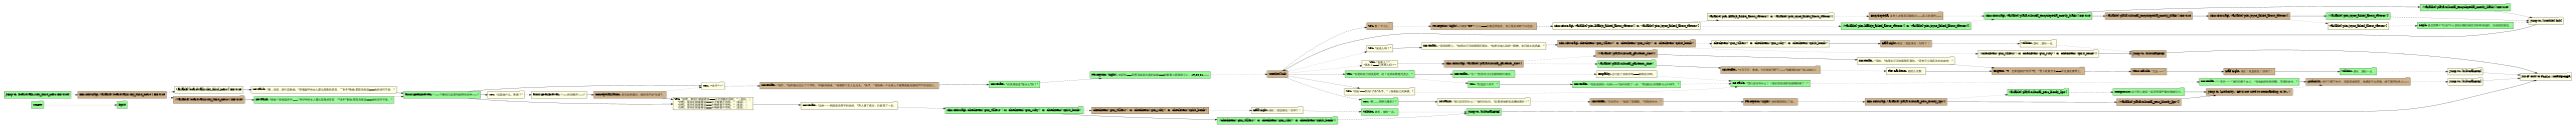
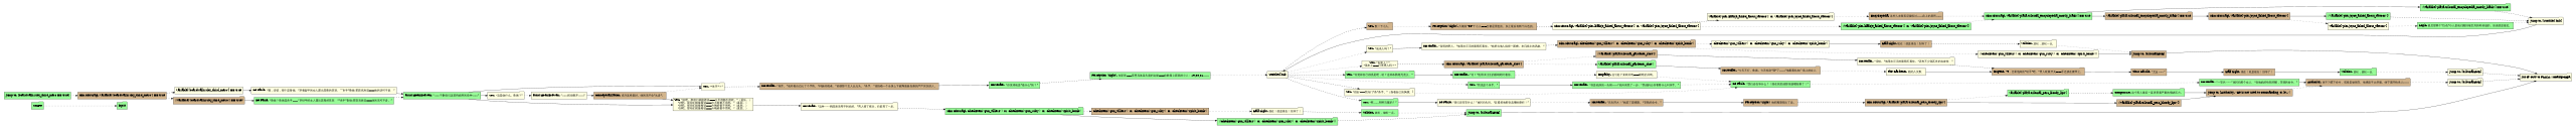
  digraph {
    rankdir=LR
    node [fillcolor=palegreen shape=folder style=filled]
    edge [style=dotted]
    n1 [label=START]
    n2 [label=input]
    n3 [fillcolor=tan label="Kim Kitsuragi: CheckItem(\"gun_villiers\")  or  CheckItem(\"gun_ruby\")  or  CheckItem(\"spirit_bomb\")"]
    n4 [fillcolor=lightyellow label="CheckItem(\"gun_villiers\")  or  CheckItem(\"gun_ruby\")  or  CheckItem(\"spirit_bomb\")" shape=box]
    n5 [fillcolor=lightyellow label="!(CheckItem(\"gun_villiers\")  or  CheckItem(\"gun_ruby\")  or  CheckItem(\"spirit_bomb\"))"]
    n6 [fillcolor=tan label="Half Light: 现在！就是现在！别等了！" shape=box]
    n7 [fillcolor=tan label="Jump to: [tribunalHUB]" shape=box]
    n8 [fillcolor=lightyellow label="Volition: 放松，放松一点。"]
    n9 [fillcolor=lightyellow label="JUMP OUT to PLAZA / KORTENAER"]
    n10 [label="Ruud Hoenkloewen: “……干翻你们这群狗娘养的杂种……”" shape=box]
    n11 [fillcolor=lightyellow label="You: “好吧。那咱们就接着说——今天谁都不用死。”（退后。）\n“好吧。那咱们就接着说——今天谁都不用死。”（返回。）\n“好吧。那咱们就接着说——今晚谁都不用死。”（返回。）\n“好吧。那咱们就接着说——今晚谁都不用死。”（返回。）" shape=box]
    n12 [fillcolor=lightyellow label="You: “*杀手*？”"]
    n13 [fillcolor=lightyellow label="You: “这是做什么，鲁德？”"]
    n14 [fillcolor=lightyellow label="Kortenaer: “这种……狗屁谈话帮不到你的。”男人摇了摇头，向前晃了一步。"]
    n15 [fillcolor=tan label="Kortenaer: “炮手。”他对着自己比了个手势。“种族歧视者。”他朝那个女人点点头。“杀手。”他指着一个全身上下被陶瓷板包裹的严严实实的人。" shape=box]
    n16 [fillcolor=lightyellow label="Ruud Hoenkloewen: “……把你撕开……”" shape=box]
    n17 [fillcolor=tan label="You: 数一下小人。"]
    n18 [fillcolor=tan label="Perception (Sight): 大概有*50*个小人——全都是黑色的。加上最后有两个白色的。" shape=box]
    n19 [fillcolor=lightyellow label="Kim Kitsuragi: Variable[\"pier.klaasje_asked_about_tattoos\"]  or  Variable[\"pier.joyce_asked_about_tattoos\"]"]
    n20 [fillcolor=tan label="Kim Kitsuragi: Variable[\"plaza.tribunal_gardener_shot\"]" shape=box]
    n21 [label="Variable[\"plaza.tribunal_gardener_shot\"]"]
    n22 [fillcolor=tan label="!(Variable[\"plaza.tribunal_gardener_shot\"])"]
    n23 [fillcolor=tan label="Kortenaer: “今天不行，鲁德。今天轮到*我*了……”他看着站在广场上的女人。"]
    n24 [fillcolor=lightyellow label="Kortenaer: “没错。”他用水汪汪的眼睛盯着你。“还有不少瑞瓦肖的吉皮特。”"]
    n25 [fillcolor=lightyellow label="The Gardener: 她陷入沉默。" shape=box]
    n26 [fillcolor=tan label="Eugene: “T，赶紧他妈的*动手*吧，”男人咬紧牙关——手还放在腰带上。"]
    n27 [fillcolor=tan label="Titus Hardie: “尤金……”" shape=box]
    n28 [label="Logic: 最后那两个*白色*小人是他们搬到瑞瓦肖的时候做的，应该就是最近。" shape=box]
    n29 [fillcolor=lightyellow label="Jump to: [Untitled hub]"]
-   n30 [fillcolor=tan label="Untitled hub"]
+   n30 [fillcolor=lightyellow label="Untitled hub"]
    n31 [fillcolor=tan label="Half Light: 现在！就是现在！别等了！" shape=box]
    n32 [label="Volition: 放松，放松一点。"]
    n33 [fillcolor=lightyellow label="Jump to: [tribunalHUB]"]
    n34 [fillcolor=tan label="Perception (Sight): 他把嘴唇咬出了血。" shape=box]
    n35 [fillcolor=tan label="Kim Kitsuragi: Variable[\"plaza.tribunal_perc_bloody_lips\"]" shape=box]
    n36 [label="Variable[\"plaza.tribunal_perc_bloody_lips\"]"]
    n37 [fillcolor=tan label="!(Variable[\"plaza.tribunal_perc_bloody_lips\"])" shape=box]
    n38 [label="Kim Kitsuragi: CheckItem(\"gun_villiers\")  or  CheckItem(\"gun_ruby\")  or  CheckItem(\"spirit_bomb\")"]
    n39 [label="Kortenaer: “你觉得他是*做什么*的？”" shape=box]
    n40 [label="Perception (Sight): 在那里——霍恩克洛温头盔的边缘——你数着上面画的小人：19,20,21……" shape=box]
    n41 [fillcolor=tan label="CheckItem(\"gun_villiers\")  or  CheckItem(\"gun_ruby\")  or  CheckItem(\"spirit_bomb\")" shape=box]
    n42 [label="!(CheckItem(\"gun_villiers\")  or  CheckItem(\"gun_ruby\")  or  CheckItem(\"spirit_bomb\"))"]
    n43 [fillcolor=lightyellow label="You: “杀黑人？”\n“基本上——只杀黑人吗？”" shape=box]
    n44 [fillcolor=lightyellow label="Empathy: 这引起了某种共鸣——阴暗的共鸣。"]
    n45 [label="De Paule: “我们还在等什么？！现在就把他那张贱嘴给撕了！”" shape=box]
    n46 [label="Kortenaer: “一等兵……”他转向那个女人。“你他妈的给我闭嘴，等我的命令。”" shape=box]
    n47 [fillcolor=lightyellow label="De Paule: “哦，没错，那个是鲁德。”穿着盔甲的女人露出恶毒的笑容。“*杀手*鲁德·霍恩克洛温——他的话可不多。”" shape=box]
    n48 [fillcolor=lightyellow label="Half Light: 现在！就是现在！别等了！"]
    n49 [label="Jump to: [tribunalHUB]" shape=box]
    n50 [label="Volition: 放松，放松一点。" shape=box]
    n51 [label="Kim Kitsuragi: Variable[\"plaza.tribunal_encyclopedia_mostly_black\"] == true" shape=box]
    n52 [fillcolor=tan label="Variable[\"plaza.tribunal_encyclopedia_mostly_black\"] == true"]
    n53 [label="!(Variable[\"plaza.tribunal_encyclopedia_mostly_black\"] == true)"]
    n54 [fillcolor=tan label="Kim Kitsuragi: Variable[\"pier.joyce_asked_about_tattoos\"]" shape=box]
    n55 [fillcolor=lightyellow label="Variable[\"pier.joyce_asked_about_tattoos\"]"]
    n56 [label="!(Variable[\"pier.joyce_asked_about_tattoos\"])" shape=box]
    n57 [label="Composure: 这个男人最近一直承受着严重的情绪压力。"]
    n58 [fillcolor=tan label="Jump to: [Authority: \"He is not used to commanding, or le...\"]" shape=box]
    n59 [fillcolor=tan label="Authority: 他不习惯下命令，或者是做领导。他感觉不太舒服。他宁愿开枪杀人……"]
    n60 [label="You: “呃……照料马厩的？”"]
    n61 [fillcolor=lightyellow label="You: “他杀人吗？”"]
    n62 [label="You: “你觉得自己很强是吧，哈？这种杀戮毫无意义。”"]
    n63 [fillcolor=lightyellow label="You: “很好——我专门*杀*杀手。”（指着自己的胸膛。)"]
    n64 [label="You: “我也是个杀手。”" shape=box]
    n65 [fillcolor=lightyellow label="De Paule: “我们还在等什么？”她转向头目。“赶紧把他那张臭嘴给撕烂！”"]
    n66 [fillcolor=lightyellow label="Kortenaer: “聪明的野人。”他用水汪汪的眼睛盯着你。“他把当地人搞得一团糟。末日战士的风格。”" shape=box]
    n67 [label="Kortenaer: “哈？”他用水汪汪的眼睛死盯着你。"]
    n68 [label="Kortenaer: “你是他妈的一头猪……”他向前晃了一步：“我他妈让你看看什么叫杀手。”" shape=box]
    n69 [fillcolor=tan label="Kortenaer: “先别开火！”他舔了舔嘴唇。“等我的命令。”" shape=box]
    n70 [fillcolor=tan label="Encyclopedia: 这些人在塞美尼服役过……岛上的居民……"]
    n71 [fillcolor=lightyellow label="Jump to: [tribunalHUB]"]
    n72 [label="Jump to: [boardwalk.ruby_third_merc == true]" shape=box]
    n73 [fillcolor=tan label="Kim Kitsuragi: Variable[\"boardwalk.ruby_third_merc\"] == true" shape=box]
    n74 [fillcolor=lightyellow label="Variable[\"boardwalk.ruby_third_merc\"] == true" shape=box]
    n75 [fillcolor=tan label="!(Variable[\"boardwalk.ruby_third_merc\"] == true)"]
    n76 [fillcolor=tan label="Conceptualization: 也许这样最好。他的话不会*太多*。" shape=box]
    n77 [fillcolor=lightyellow label="Variable[\"pier.klaasje_asked_about_tattoos\"]  or  Variable[\"pier.joyce_asked_about_tattoos\"]"]
    n78 [label="!(Variable[\"pier.klaasje_asked_about_tattoos\"]  or  Variable[\"pier.joyce_asked_about_tattoos\"])" shape=box]
    n79 [label="De Paule: “鲁德？鲁德是杀手——”穿铠甲的女人露出恶毒的笑容。“*杀手*鲁德·霍恩克洛温——他的话可不多。”" shape=box]
    n1 -> n2
    n3 -> n4
    n3 -> n5
    n4 -> n6 [style=solid]
    n5 -> n7 [style=solid]
    n6 -> n8 [style=dashed]
    n7 -> n9 [style=solid]
    n8 -> n7
    n10 -> n11 [style=solid]
    n10 -> n12 [style=solid]
    n10 -> n13 [style=solid]
    n11 -> n14 [style=solid]
    n12 -> n15 [style=dashed]
    n13 -> n16
    n14 -> n38 [style=dashed]
    n15 -> n39 [style=solid]
    n16 -> n76 [style=solid]
    n17 -> n18
    n18 -> n19 [style=dashed]
    n19 -> n77 [style=dashed]
    n19 -> n78
    n20 -> n21
    n20 -> n22
    n21 -> n23 [style=solid]
    n22 -> n24 [style=solid]
    n23 -> n25
    n24 -> n26 [style=dashed]
    n25 -> n26 [style=solid]
    n26 -> n27 [style=solid]
    n27 -> n31 [style=solid]
    n28 -> n29
    n29 -> n30 [style=solid]
    n30 -> n17 [style=dashed]
    n30 -> n43
    n30 -> n60 [style=dashed]
    n30 -> n61
    n30 -> n62 [style=dashed]
    n30 -> n63 [style=dashed]
-   n62 -> n64
+   n30 -> n64
    n31 -> n32 [style=solid]
    n32 -> n33
    n33 -> n9 [style=dashed]
    n34 -> n35 [style=dashed]
    n35 -> n36
    n35 -> n37 [style=solid]
    n36 -> n57 [style=dashed]
    n37 -> n58 [style=solid]
    n38 -> n41
    n38 -> n42 [style=solid]
    n39 -> n40 [style=dashed]
    n40 -> n30
    n41 -> n48
    n42 -> n49 [style=dashed]
    n43 -> n20 [style=dashed]
    n44 -> n45
    n45 -> n46
    n46 -> n59 [style=solid]
    n47 -> n10 [style=solid]
    n48 -> n50 [style=dashed]
    n49 -> n9 [style=solid]
    n50 -> n49
    n51 -> n52 [style=solid]
    n51 -> n53 [style=solid]
    n52 -> n54 [style=solid]
    n53 -> n29 [style=dashed]
    n54 -> n55
    n54 -> n56 [style=solid]
    n55 -> n28
    n56 -> n29 [style=dashed]
    n57 -> n58 [style=solid]
    n58 -> n59
    n59 -> n71
    n60 -> n65 [style=solid]
    n61 -> n66 [style=solid]
    n62 -> n67 [style=solid]
    n63 -> n45
    n64 -> n68 [style=solid]
    n65 -> n69
    n66 -> n3 [style=dashed]
    n67 -> n44
    n68 -> n45
    n69 -> n34 [style=solid]
    n70 -> n51
    n71 -> n9 [style=dashed]
    n72 -> n73
    n73 -> n74 [style=dashed]
    n73 -> n75
    n74 -> n47 [style=solid]
    n75 -> n79 [style=solid]
    n76 -> n11 [style=solid]
    n76 -> n12
    n77 -> n70
    n78 -> n51
    n79 -> n10 [style=dashed]
  }
